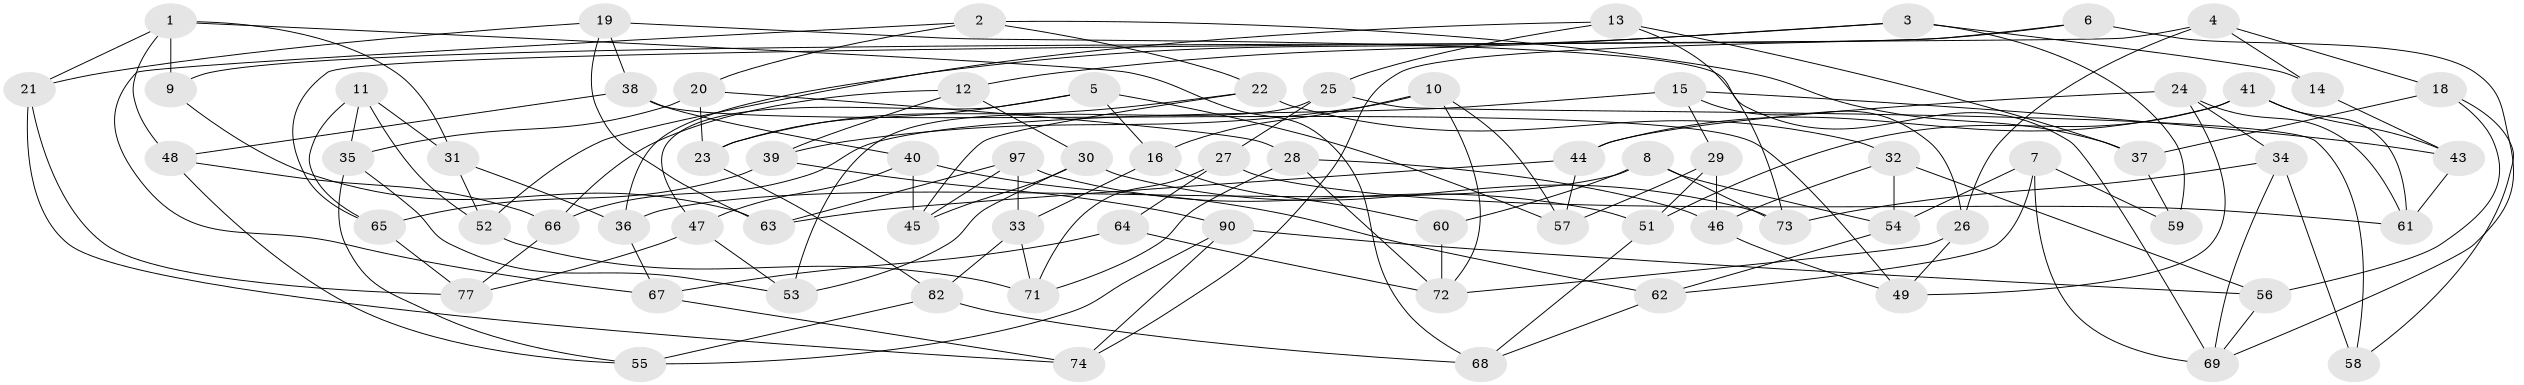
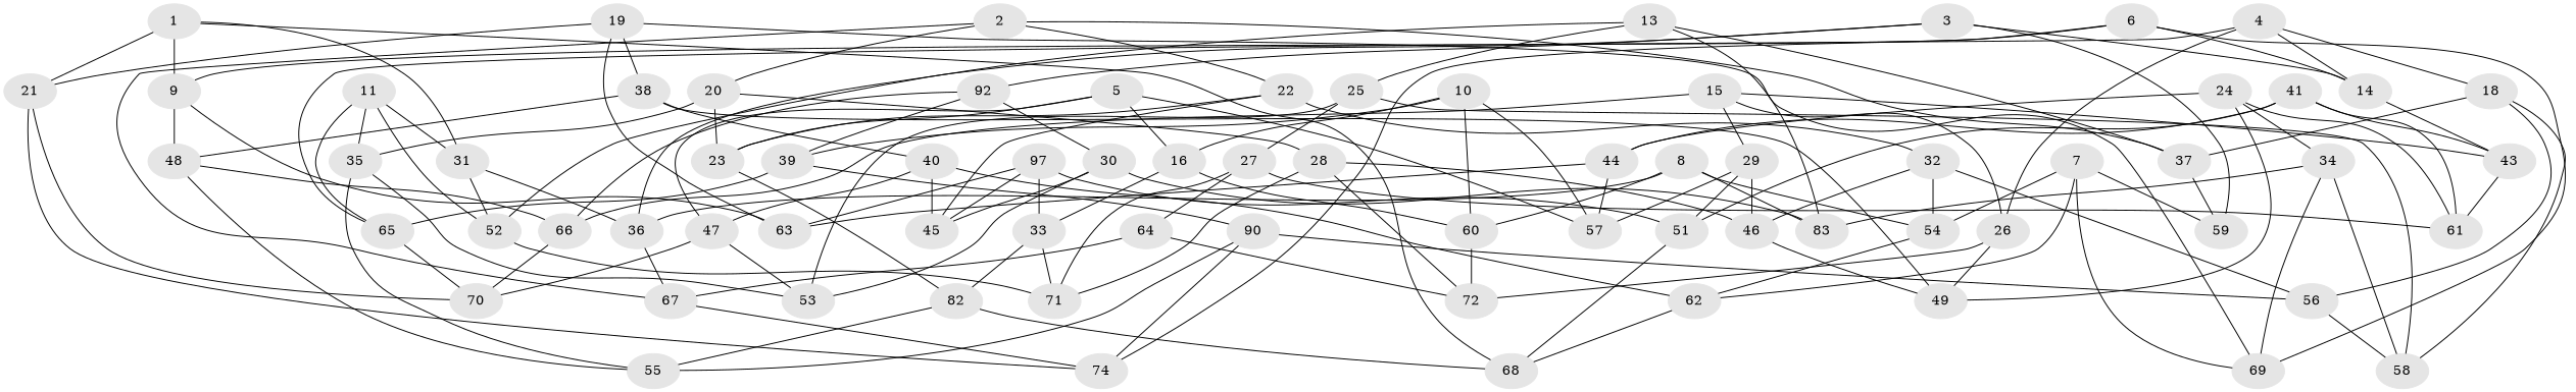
  graph {
    node [color=gray90 style=filled]
    1
    9
    21
    31
    68
    48
    63
    74
-   70 [label=77]
+   70
    52
    36
    2
    20
    22
    37
    67
    23
    35
    28
    45
    32
    59
    3
-   12
+   12 [label=92]
    14
    39
    30
    66
    43
    71
    4
    18
    26
    65
    56
    58
    49
    72
    5
    16
    47
    57
    60
    33
    n45 [label=82]
    53
    6
    69
    7
    54
    62
    8
-   73
+   73 [label=83]
    55
    10
    n56 [label=90]
    11
    13
    25
    27
    61
    15
    29
    51
    46
    n66 [label=97]
    19
    38
    40
    24
    34
    44
    64
    41
    1 -- 9
    1 -- 21
    1 -- 31
    1 -- 68
-   1 -- 48
+   9 -- 48
    9 -- 63
    21 -- 74
    21 -- 70
    31 -- 52
    31 -- 36
    48 -- 66
    48 -- 55
    52 -- 71
    36 -- 67
    2 -- 20
    2 -- 22
    2 -- 37
    2 -- 67
    20 -- 23
    20 -- 35
    20 -- 28
    22 -- 23
    22 -- 45
    22 -- 32
    37 -- 59
    67 -- 74
    23 -- n45
    35 -- 53
    35 -- 55
    28 -- 71
    28 -- 72
    28 -- 46
    32 -- 56
    32 -- 54
    32 -- 46
    3 -- 52
    3 -- 59
    3 -- 12
    3 -- 14
    12 -- 39
    12 -- 30
    12 -- 66
    14 -- 43
    39 -- 65
    39 -- n56
    30 -- 45
    30 -- 53
    30 -- 73
    66 -- 70
    43 -- 61
    4 -- 14
    4 -- 18
    4 -- 26
    4 -- 65
    18 -- 37
    18 -- 56
    18 -- 58
    26 -- 49
    26 -- 72
    65 -- 70
-   56 -- 69
+   56 -- 58
    5 -- 23
    5 -- 16
    5 -- 47
    5 -- 57
    16 -- 60
    16 -- 33
    47 -- 70
    47 -- 53
    60 -- 72
    33 -- 71
    33 -- n45
    n45 -- 68
    n45 -- 55
    6 -- 9
    6 -- 74
+   6 -- 14
    6 -- 69
    7 -- 59
    7 -- 69
    7 -- 54
    7 -- 62
    54 -- 62
    62 -- 68
    8 -- 36
    8 -- 60
    8 -- 54
    8 -- 73
    10 -- 39
    10 -- 16
    10 -- 57
-   10 -- 72
+   10 -- 60
    n56 -- 74
    n56 -- 56
    n56 -- 55
    11 -- 31
    11 -- 52
    11 -- 35
    11 -- 65
    13 -- 36
    13 -- 37
    13 -- 73
    13 -- 25
    25 -- 58
    25 -- 53
    25 -- 27
    27 -- 71
    27 -- 61
    27 -- 64
    15 -- 66
    15 -- 43
    15 -- 26
    15 -- 29
    29 -- 57
    29 -- 51
    29 -- 46
    51 -- 68
    46 -- 49
    n66 -- 63
    n66 -- 45
    n66 -- 33
    n66 -- 51
    19 -- 21
    19 -- 63
    19 -- 69
    19 -- 38
    38 -- 48
    38 -- 49
    38 -- 40
    40 -- 45
    40 -- 47
    40 -- 62
    24 -- 49
    24 -- 61
    24 -- 34
    24 -- 44
    34 -- 58
    34 -- 69
    34 -- 73
    44 -- 63
    44 -- 57
    64 -- 67
    64 -- 72
    41 -- 43
    41 -- 61
    41 -- 51
    41 -- 44
  }
